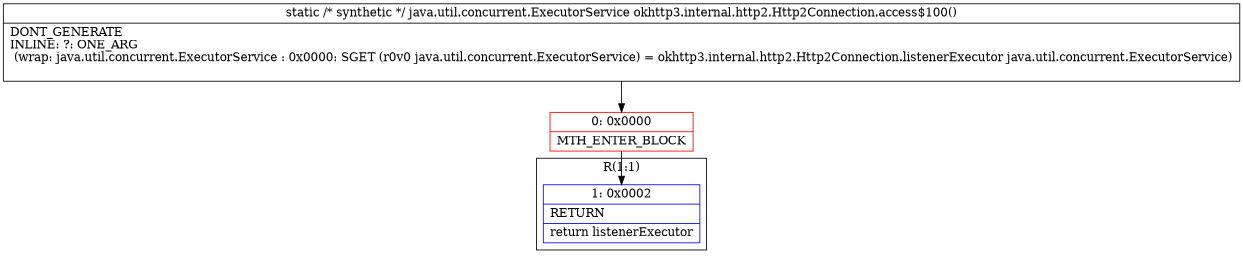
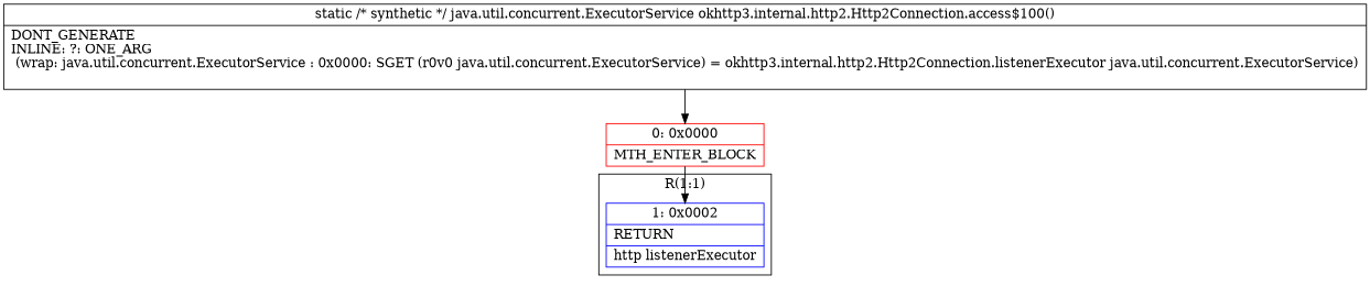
  digraph {
    node [shape=record]
-   n1 [color=blue label="{1\:\ 0x0002|RETURN\l|return listenerExecutor\l}"]
+   n1 [color=blue label="{1\:\ 0x0002|RETURN\l|http listenerExecutor\l}"]
    n2 [color=red label="{0\:\ 0x0000|MTH_ENTER_BLOCK\l}"]
    n3 [label="{static \/* synthetic *\/ java.util.concurrent.ExecutorService okhttp3.internal.http2.Http2Connection.access$100()  | DONT_GENERATE\lINLINE: ?: ONE_ARG  \l  (wrap: java.util.concurrent.ExecutorService : 0x0000: SGET  (r0v0 java.util.concurrent.ExecutorService) =  okhttp3.internal.http2.Http2Connection.listenerExecutor java.util.concurrent.ExecutorService)\l\l}"]
    subgraph cluster_1 {
      label="R(1:1)"
      n1
    }
    n2 -> n1
    n3 -> n2
  }
